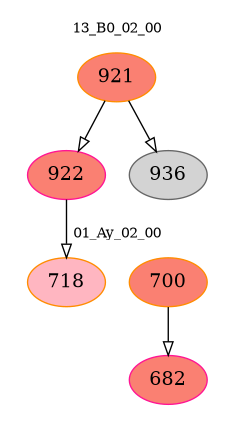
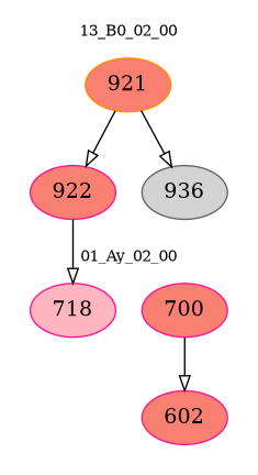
  digraph {
    node [color=darkorange fillcolor=salmon style=filled]
    edge [arrowhead=onormal color=black]
-   n1 [label=700]
-   n2 [color=deeppink label=682]
-   n3 [fillcolor=lightpink label=718]
+   n1 [color=deeppink label=700]
+   n2 [color=deeppink label=602]
+   n3 [color=deeppink fillcolor=lightpink label=718]
    n4 [label=921]
    n5 [color=deeppink label=922]
    n6 [color=gray40 fillcolor=lightgrey label=936]
    subgraph cluster_1 {
      color=white
      fontsize=10
      label="01_Ay_02_00"
      n1
      n2
      n3
    }
    subgraph cluster_2 {
      color=white
      fontsize=10
      label="13_B0_02_00"
      n4
      n5
      n6
    }
    n1 -> n2
    n4 -> n5
    n4 -> n6
    n5 -> n3
  }
